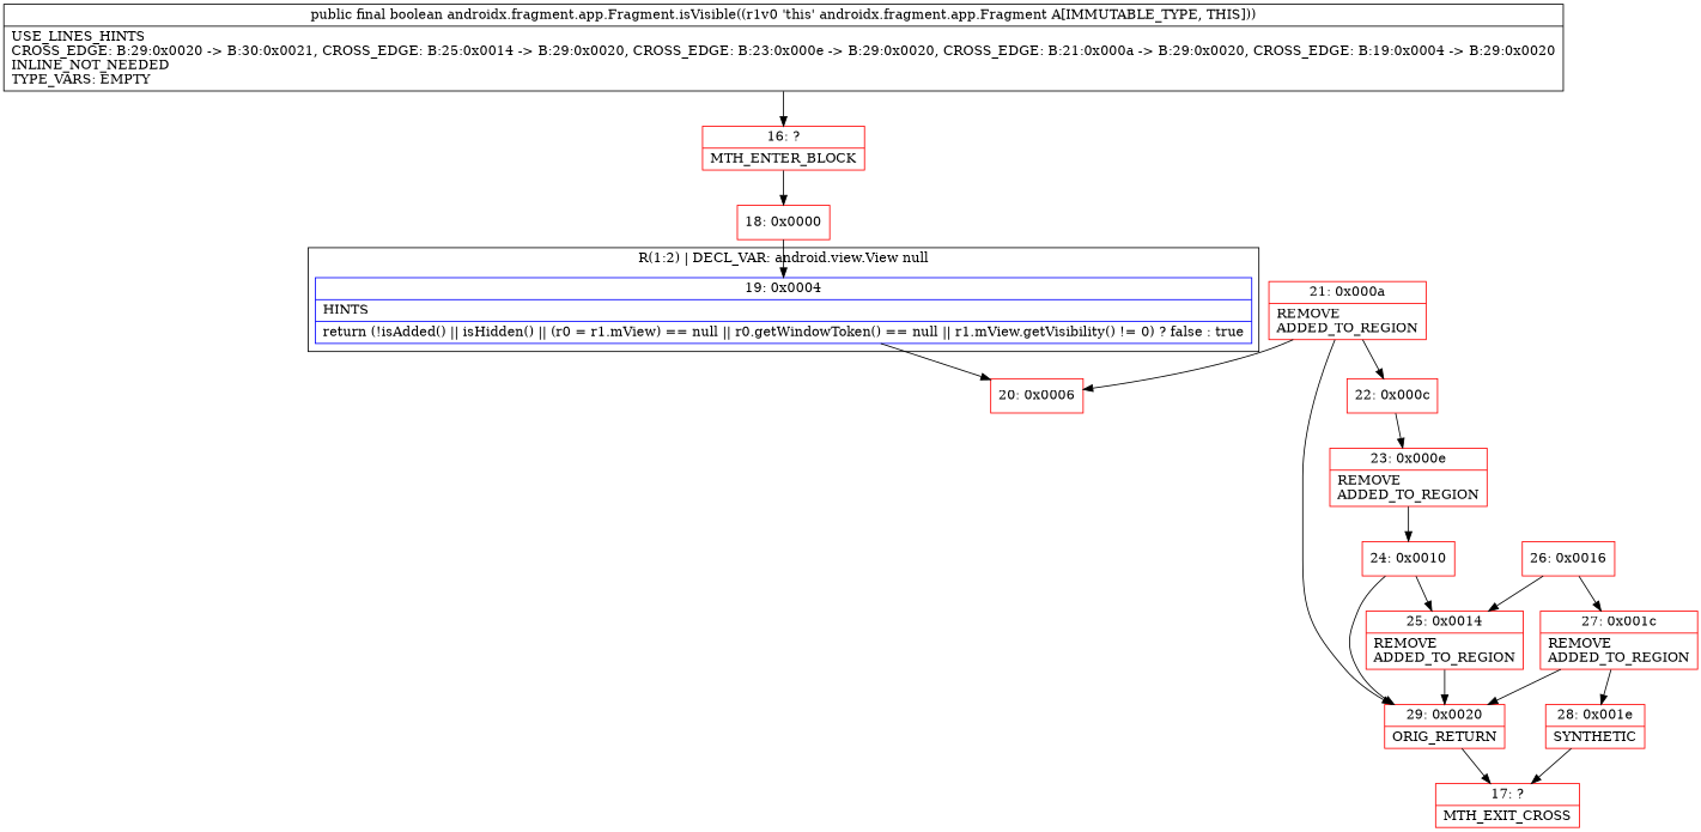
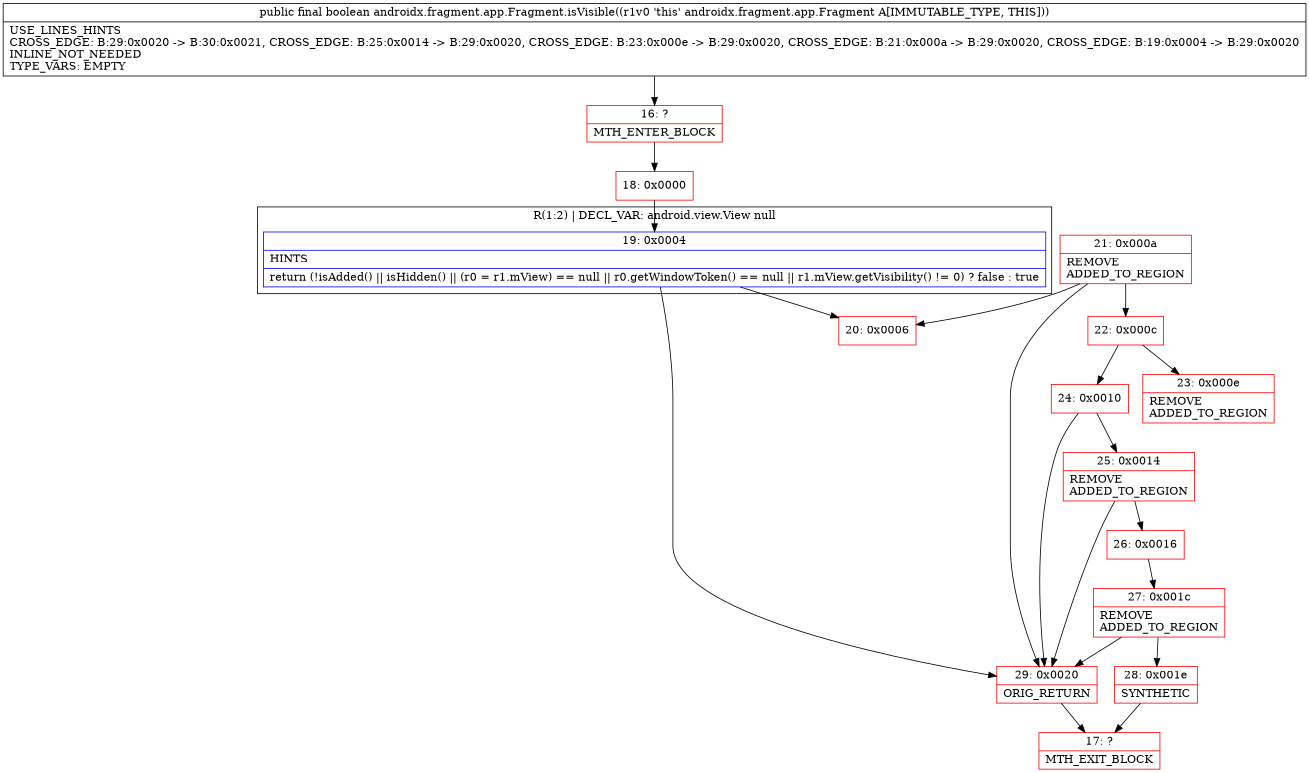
  digraph {
    node [color=red shape=record]
    n1 [color=blue label="{19\:\ 0x0004|HINTS\l|return (!isAdded() \|\| isHidden() \|\| (r0 = r1.mView) == null \|\| r0.getWindowToken() == null \|\| r1.mView.getVisibility() != 0) ? false : true\l}"]
    n2 [label="{20\:\ 0x0006}"]
    n3 [label="{29\:\ 0x0020|ORIG_RETURN\l}"]
-   n4 [label="{17\:\ ?|MTH_EXIT_CROSS\l}"]
+   n4 [label="{17\:\ ?|MTH_EXIT_BLOCK\l}"]
    n5 [label="{16\:\ ?|MTH_ENTER_BLOCK\l}"]
    n6 [label="{18\:\ 0x0000}"]
    n7 [label="{21\:\ 0x000a|REMOVE\lADDED_TO_REGION\l}"]
    n8 [label="{22\:\ 0x000c}"]
    n9 [label="{23\:\ 0x000e|REMOVE\lADDED_TO_REGION\l}"]
    n10 [label="{24\:\ 0x0010}"]
    n11 [label="{25\:\ 0x0014|REMOVE\lADDED_TO_REGION\l}"]
    n12 [label="{26\:\ 0x0016}"]
    n13 [label="{27\:\ 0x001c|REMOVE\lADDED_TO_REGION\l}"]
    n14 [label="{28\:\ 0x001e|SYNTHETIC\l}"]
    n15 [label="{public final boolean androidx.fragment.app.Fragment.isVisible((r1v0 'this' androidx.fragment.app.Fragment A[IMMUTABLE_TYPE, THIS]))  | USE_LINES_HINTS\lCROSS_EDGE: B:29:0x0020 \-\> B:30:0x0021, CROSS_EDGE: B:25:0x0014 \-\> B:29:0x0020, CROSS_EDGE: B:23:0x000e \-\> B:29:0x0020, CROSS_EDGE: B:21:0x000a \-\> B:29:0x0020, CROSS_EDGE: B:19:0x0004 \-\> B:29:0x0020\lINLINE_NOT_NEEDED\lTYPE_VARS: EMPTY\l}" color=""]
    subgraph cluster_1 {
      label="R(1:2) | DECL_VAR: android.view.View null\l"
      n1
    }
    n1 -> n2
+   n1 -> n3
    n3 -> n4
    n5 -> n6
    n6 -> n1
    n7 -> n2
    n7 -> n3
    n7 -> n8
    n8 -> n9
-   n9 -> n10
+   n8 -> n10
    n10 -> n3
    n10 -> n11
    n11 -> n3
-   n12 -> n11
+   n11 -> n12
    n12 -> n13
    n13 -> n3
    n13 -> n14
    n14 -> n4
    n15 -> n5
  }
